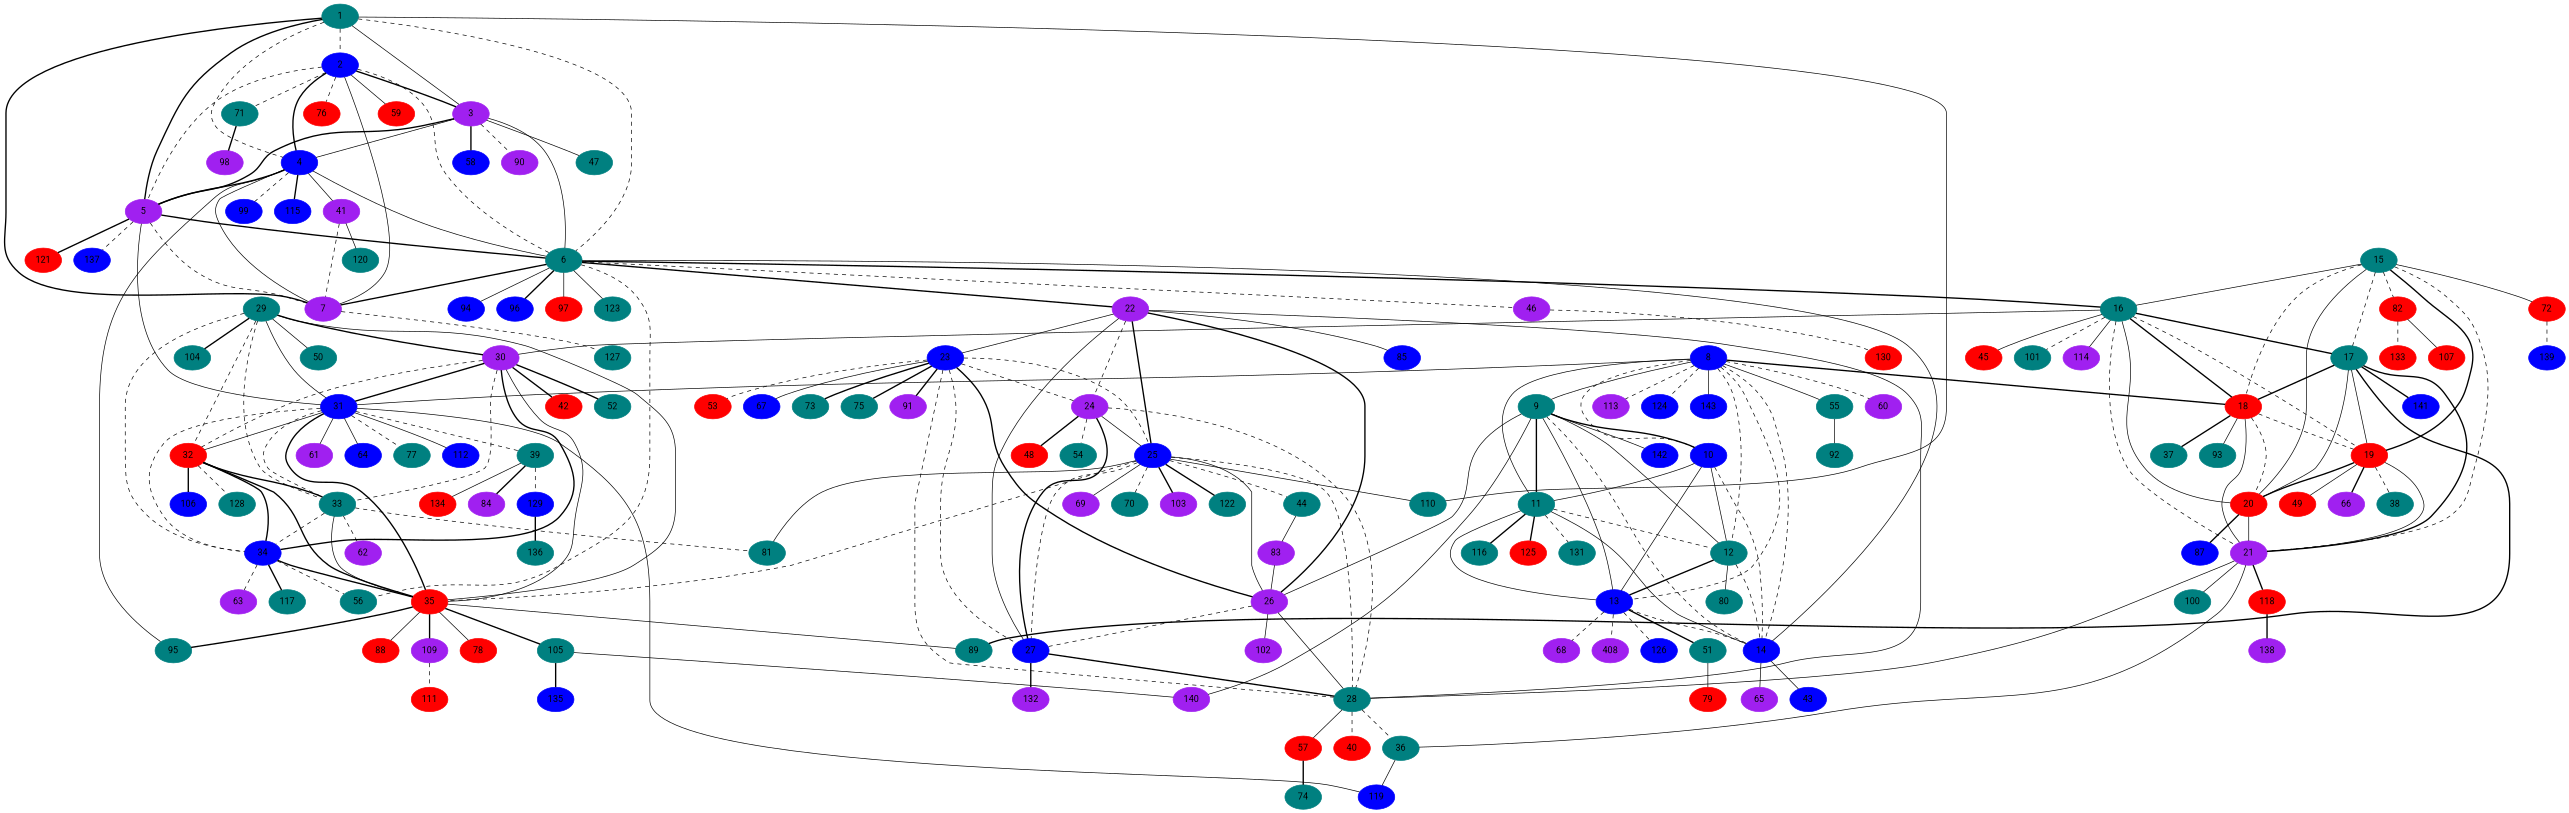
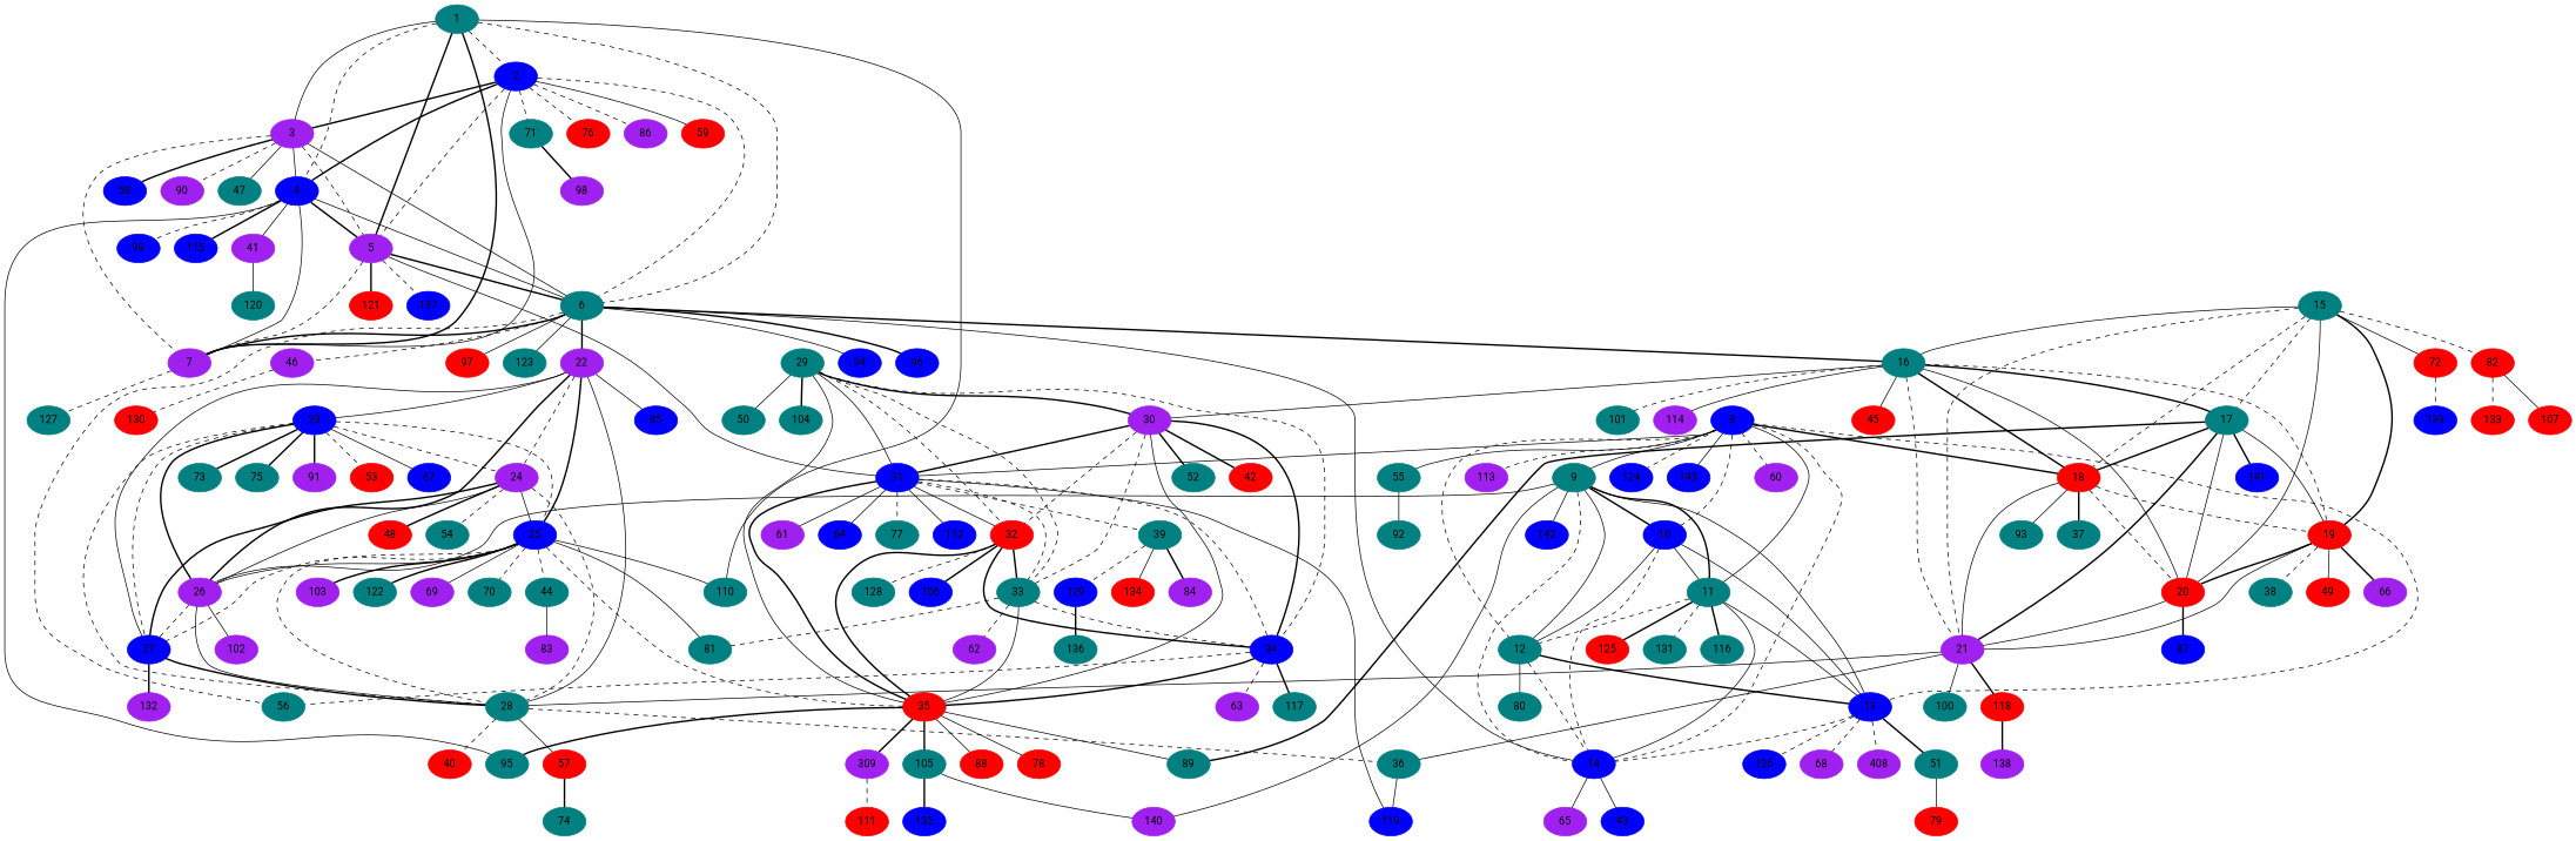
  graph {
    fontname=Roboto
    node [color=teal fontname=Roboto style=filled]
    edge [fontname=Roboto style=solid]
    2 [color=blue]
    1
    3 [color=purple]
    4 [color=blue]
    5 [color=purple]
    6
    7 [color=purple]
    110
    59 [color=red]
    71
    76 [color=red]
+   86 [color=purple]
    47
    58 [color=blue]
    90 [color=purple]
    41 [color=purple]
    95
    99 [color=blue]
    115 [color=blue]
    31 [color=blue]
    121 [color=red]
    137 [color=blue]
    14 [color=blue]
    16
    22 [color=purple]
    46 [color=purple]
    56
    94 [color=blue]
    96 [color=blue]
    97 [color=red]
    123
    127
    98 [color=purple]
    120
    35 [color=red]
    32 [color=red]
    33
    34 [color=blue]
    39
    61 [color=purple]
    64 [color=blue]
    77
    112 [color=blue]
    119 [color=blue]
    43 [color=blue]
    65 [color=purple]
    18 [color=red]
    17
    19 [color=red]
    20 [color=red]
    21 [color=purple]
    30 [color=purple]
    45 [color=red]
    101
    114 [color=purple]
    26 [color=purple]
    28
    23 [color=blue]
    24 [color=purple]
    25 [color=blue]
    27 [color=blue]
    85 [color=blue]
    130 [color=red]
    8 [color=blue]
    9
    10 [color=blue]
    11
    12
    13 [color=blue]
    55
    60 [color=purple]
    113 [color=purple]
    124 [color=blue]
    143 [color=blue]
    140 [color=purple]
    142 [color=blue]
    116
    125 [color=red]
    131
    80
    51
    68 [color=purple]
    n83 [color=purple label=408]
    126 [color=blue]
    37
    93
    92
    102 [color=purple]
    79 [color=red]
    15
    72 [color=red]
    82 [color=red]
    89
    141 [color=blue]
    38
    49 [color=red]
    66 [color=purple]
    87 [color=blue]
    36
    100
    118 [color=red]
    139 [color=blue]
    107 [color=red]
    133 [color=red]
    42 [color=red]
    52
    40 [color=red]
    57 [color=red]
    138 [color=purple]
    53 [color=red]
    67 [color=blue]
    73
    75
    91 [color=purple]
    48 [color=red]
    54
    44
    69 [color=purple]
    70
    81
    103 [color=purple]
    122
    132 [color=purple]
    78 [color=red]
    88 [color=red]
    105
-   109 [color=purple]
+   109 [color=purple label=309]
    83 [color=purple]
    74
    29
    50
    104
    106 [color=blue]
    128
    62 [color=purple]
    63 [color=purple]
    117
    84 [color=purple]
    129 [color=blue]
    134 [color=red]
    135 [color=blue]
    111 [color=red]
    136
    2 -- 3 [style=bold]
    2 -- 4 [style=bold]
    2 -- 5 [style=dashed]
    2 -- 6 [style=dashed]
    2 -- 7
    2 -- 59
    2 -- 71 [style=dashed]
    2 -- 76 [style=dashed]
+   2 -- 86 [style=dashed]
    1 -- 2 [style=dashed]
    1 -- 3
    1 -- 4 [style=dashed]
    1 -- 5 [style=bold]
    1 -- 6 [style=dashed]
    1 -- 7 [style=bold]
    1 -- 110
    3 -- 4
-   3 -- 5 [style=bold]
+   3 -- 5 [style=dashed]
    3 -- 6
-   41 -- 7 [style=dashed]
+   3 -- 7 [style=dashed]
    3 -- 47
    3 -- 58 [style=bold]
    3 -- 90 [style=dashed]
    4 -- 5 [style=bold]
    4 -- 6
    4 -- 7
    4 -- 41
    4 -- 95
    4 -- 99 [style=dashed]
    4 -- 115 [style=bold]
    5 -- 6 [style=bold]
    5 -- 7 [style=dashed]
    5 -- 31
    5 -- 121 [style=bold]
    5 -- 137 [style=dashed]
    6 -- 7 [style=bold]
    6 -- 14
    6 -- 16 [style=bold]
    6 -- 22 [style=bold]
    6 -- 46 [style=dashed]
    6 -- 56 [style=dashed]
    6 -- 94
    6 -- 96 [style=bold]
    6 -- 97
    6 -- 123
    7 -- 127 [style=dashed]
    71 -- 98 [style=bold]
    41 -- 120
    31 -- 35 [style=bold]
    31 -- 32
    31 -- 33 [style=dashed]
    31 -- 34 [style=dashed]
    31 -- 39 [style=dashed]
    31 -- 61
    31 -- 64
    31 -- 77 [style=dashed]
    31 -- 112
    31 -- 119
    14 -- 43
    14 -- 65
    16 -- 18 [style=bold]
    16 -- 17 [style=bold]
    16 -- 19 [style=dashed]
    16 -- 20
    16 -- 21 [style=dashed]
    16 -- 30
    16 -- 45
    16 -- 101 [style=dashed]
    16 -- 114
    22 -- 26 [style=bold]
    22 -- 28
    22 -- 23
    22 -- 24 [style=dashed]
    22 -- 25 [style=bold]
    22 -- 27
    22 -- 85
    46 -- 130 [style=dashed]
    35 -- 95 [style=bold]
    35 -- 89
    35 -- 78
    35 -- 88
    35 -- 105 [style=bold]
    35 -- 109 [style=bold]
    32 -- 35 [style=bold]
    32 -- 33 [style=bold]
    32 -- 34 [style=bold]
    32 -- 106 [style=bold]
    32 -- 128 [style=dashed]
    33 -- 35
    33 -- 34 [style=dashed]
    33 -- 81 [style=dashed]
    33 -- 62 [style=dashed]
    34 -- 56 [style=dashed]
    34 -- 35 [style=bold]
    34 -- 63 [style=dashed]
    34 -- 117 [style=bold]
    39 -- 84 [style=bold]
    39 -- 129 [style=dashed]
    39 -- 134
    18 -- 19 [style=dashed]
    18 -- 20 [style=dashed]
    18 -- 21
    18 -- 37 [style=bold]
    18 -- 93
    17 -- 18 [style=bold]
    17 -- 19
    17 -- 20
    17 -- 21 [style=bold]
    17 -- 89 [style=bold]
    17 -- 141 [style=bold]
    19 -- 20 [style=bold]
    19 -- 21
    19 -- 38 [style=dashed]
    19 -- 49
    19 -- 66 [style=bold]
    20 -- 21
    20 -- 87 [style=bold]
    21 -- 28
    21 -- 36
    21 -- 100
    21 -- 118 [style=bold]
    30 -- 31 [style=bold]
    30 -- 35
    30 -- 32 [style=dashed]
    30 -- 33 [style=dashed]
    30 -- 34 [style=bold]
    30 -- 42 [style=bold]
    30 -- 52 [style=bold]
    26 -- 28
    26 -- 27 [style=dashed]
    26 -- 102
    28 -- 36 [style=dashed]
    28 -- 40 [style=dashed]
    28 -- 57
    23 -- 26 [style=bold]
    23 -- 28 [style=dashed]
    23 -- 24 [style=dashed]
    23 -- 25 [style=dashed]
    23 -- 27 [style=dashed]
    23 -- 53 [style=dashed]
    23 -- 67
    23 -- 73 [style=bold]
    23 -- 75 [style=bold]
    23 -- 91 [style=bold]
-   83 -- 26
+   24 -- 26
    24 -- 28 [style=dashed]
    24 -- 25
    24 -- 27 [style=bold]
    24 -- 48 [style=bold]
    24 -- 54 [style=dashed]
    25 -- 110
    25 -- 35 [style=dashed]
    25 -- 26
    25 -- 28 [style=dashed]
    25 -- 27 [style=dashed]
    25 -- 44 [style=dashed]
    25 -- 69
    25 -- 70 [style=dashed]
    25 -- 81
    25 -- 103 [style=bold]
    25 -- 122 [style=bold]
    27 -- 28 [style=bold]
    27 -- 132 [style=bold]
    8 -- 31
    8 -- 14 [style=dashed]
    8 -- 18 [style=bold]
    8 -- 9
    8 -- 10 [style=dashed]
    8 -- 11
    8 -- 12 [style=dashed]
    8 -- 13 [style=dashed]
    8 -- 55
    8 -- 60 [style=dashed]
    8 -- 113 [style=dashed]
    8 -- 124 [style=dashed]
    8 -- 143
    9 -- 14 [style=dashed]
    9 -- 26
    9 -- 10 [style=bold]
    9 -- 11 [style=bold]
    9 -- 12
    9 -- 13
    9 -- 140
    9 -- 142
    10 -- 14 [style=dashed]
    10 -- 11
    10 -- 12
    10 -- 13
    11 -- 14
    11 -- 12 [style=dashed]
    11 -- 13
    11 -- 116 [style=bold]
    11 -- 125 [style=bold]
    11 -- 131 [style=dashed]
    12 -- 14 [style=dashed]
    12 -- 13 [style=bold]
    12 -- 80
    13 -- 14 [style=dashed]
    13 -- 51 [style=bold]
    13 -- 68 [style=dashed]
    13 -- n83 [style=dashed]
    13 -- 126 [style=dashed]
    55 -- 92
    51 -- 79
    15 -- 16
    15 -- 18 [style=dashed]
    15 -- 17 [style=dashed]
    15 -- 19 [style=bold]
    15 -- 20
    15 -- 21 [style=dashed]
    15 -- 72
    15 -- 82 [style=dashed]
    72 -- 139 [style=dashed]
    82 -- 107
    82 -- 133 [style=dashed]
    36 -- 119
    118 -- 138 [style=bold]
    57 -- 74 [style=bold]
    44 -- 83
    105 -- 140
    105 -- 135 [style=bold]
    109 -- 111 [style=dashed]
    29 -- 31
    29 -- 35
    29 -- 32 [style=dashed]
    29 -- 33 [style=dashed]
    29 -- 34 [style=dashed]
    29 -- 30 [style=bold]
    29 -- 50
    29 -- 104 [style=bold]
    129 -- 136 [style=bold]
  }
